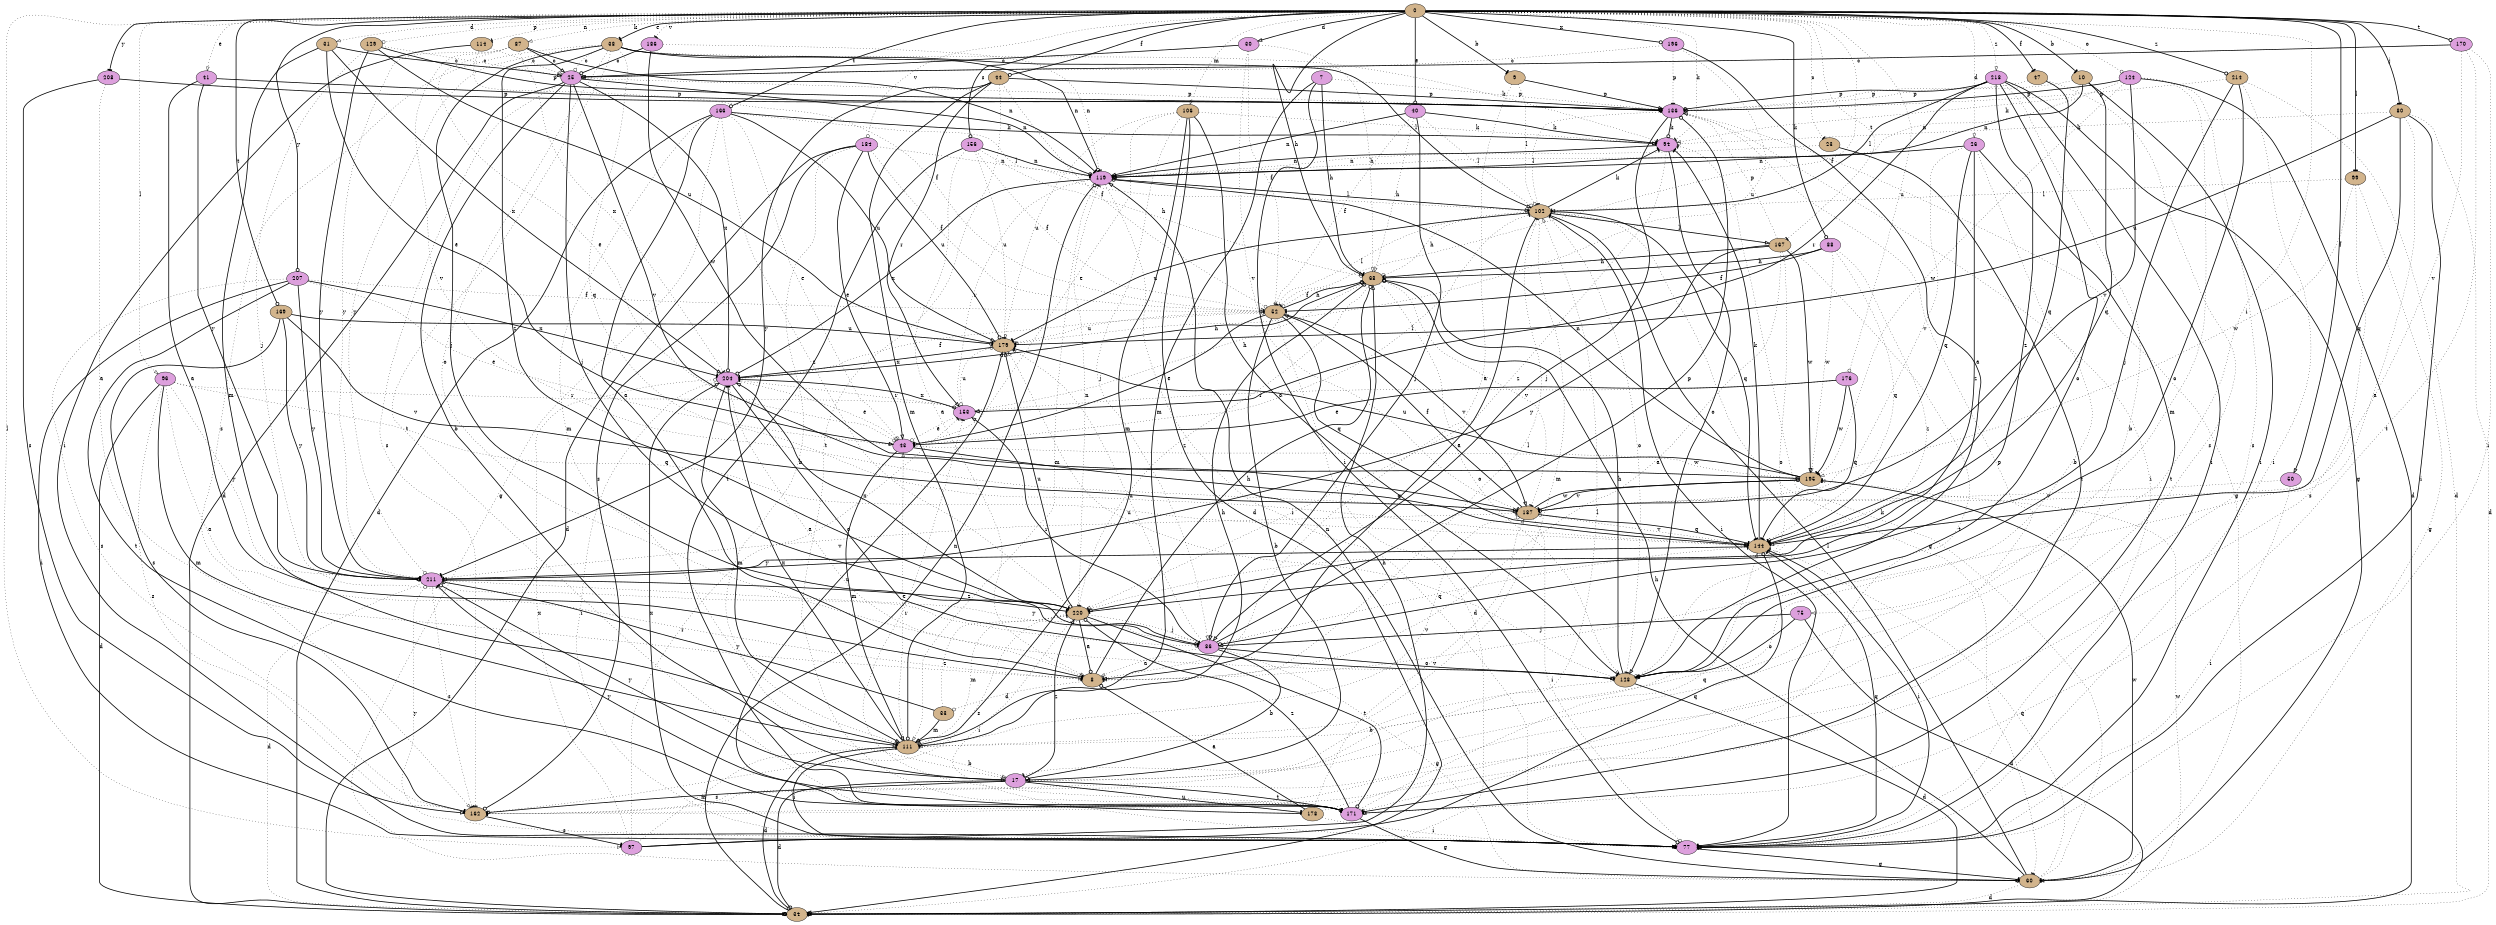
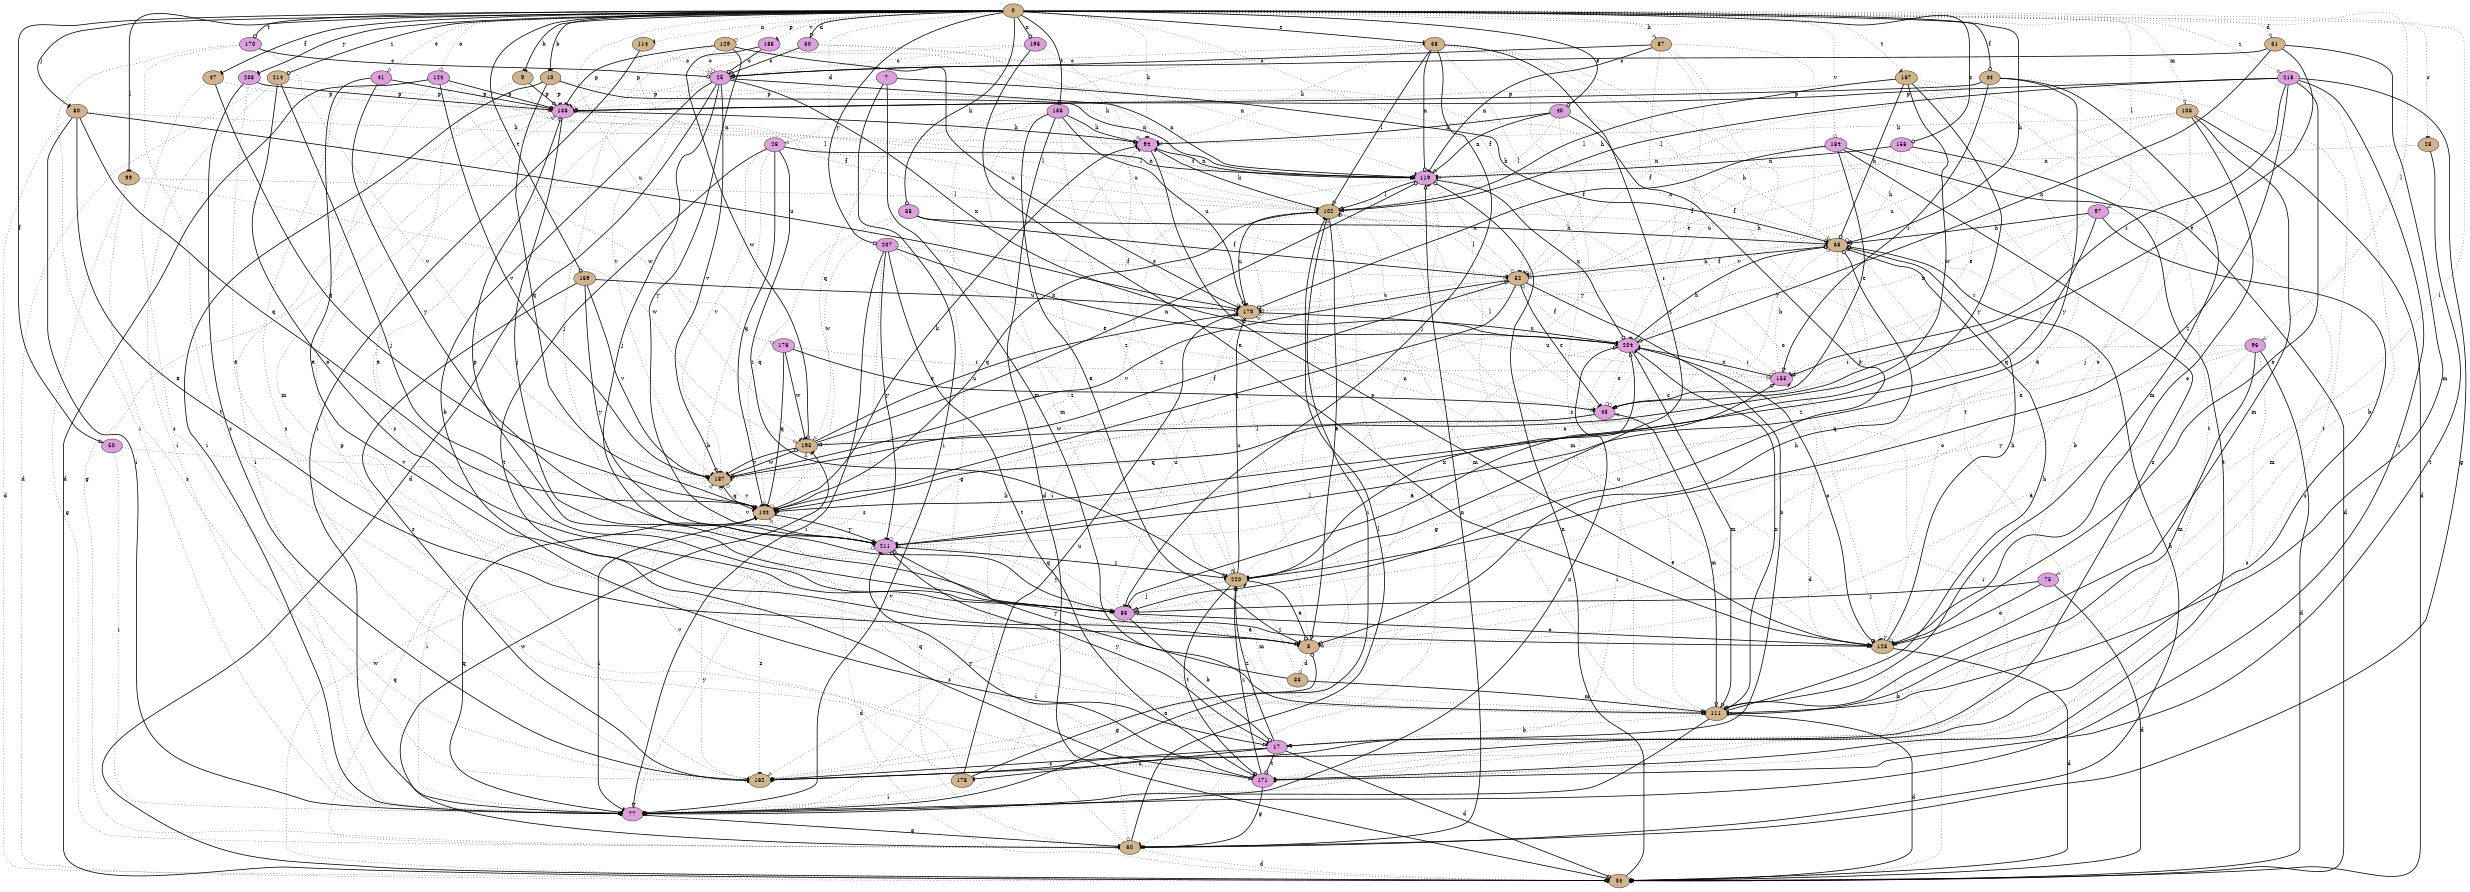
  strict digraph {
    node [fillcolor=tan style=filled]
    edge [arrowhead=tee style=bold]
    0
    9
    10
    23
    26 [fillcolor=plum]
    30 [fillcolor=plum]
    31
    38
    40 [fillcolor=plum]
    41 [fillcolor=plum]
    44
    47
    50 [fillcolor=plum]
    52
    68
    75 [fillcolor=plum]
    80
    87
    88 [fillcolor=plum]
    94 [fillcolor=plum]
    96 [fillcolor=plum]
    97 [fillcolor=plum]
    99
    106
    114
    124 [fillcolor=plum]
    129
    156 [fillcolor=plum]
    166 [fillcolor=plum]
    167
    169
    170 [fillcolor=plum]
    176 [fillcolor=plum]
    184 [fillcolor=plum]
    186 [fillcolor=plum]
    196 [fillcolor=plum]
    207 [fillcolor=plum]
    208 [fillcolor=plum]
    214
    218 [fillcolor=plum]
    136 [fillcolor=plum]
    8
    102
    77 [fillcolor=plum]
    119 [fillcolor=plum]
    144
    171 [fillcolor=plum]
    17 [fillcolor=plum]
    220
    187
    25 [fillcolor=plum]
    111
    204 [fillcolor=plum]
    43 [fillcolor=plum]
    162
    211 [fillcolor=plum]
    86 [fillcolor=plum]
    128
    153 [fillcolor=plum]
    34
    179
    195
    60
    7 [fillcolor=plum]
    33
    178
    0 -> 9 [label=b]
    0 -> 10 [label=b]
    0 -> 23 [label=c style=dotted]
    0 -> 26 [arrowhead=onormal label=d style=dotted]
    0 -> 30 [arrowhead=onormal label=d]
    0 -> 31 [arrowhead=onormal label=d style=dotted]
    0 -> 38 [label=e]
    0 -> 40 [arrowhead=odot label=e]
    0 -> 41 [arrowhead=onormal label=e style=dotted]
    0 -> 44 [arrowhead=odot label=f]
    0 -> 47 [label=f]
    0 -> 50 [arrowhead=onormal label=f]
    0 -> 52 [label=f style=dotted]
    0 -> 68 [arrowhead=onormal label=h]
    0 -> 75 [arrowhead=onormal label=i style=dotted]
    0 -> 80 [label=j]
    0 -> 87 [arrowhead=onormal label=k style=dotted]
    0 -> 88 [arrowhead=odot label=k]
    0 -> 94 [label=k style=dotted]
    0 -> 96 [arrowhead=onormal label=l style=dotted]
    0 -> 97 [arrowhead=onormal label=l style=dotted]
    0 -> 99 [label=l]
    0 -> 106 [arrowhead=onormal label=m style=dotted]
    0 -> 114 [label=n style=dotted]
    0 -> 124 [arrowhead=odot label=o style=dotted]
    0 -> 129 [arrowhead=odot label=p style=dotted]
    0 -> 156 [arrowhead=odot label=s]
    0 -> 166 [arrowhead=odot label=t]
    0 -> 167 [label=t style=dotted]
    0 -> 169 [arrowhead=odot label=t]
    0 -> 170 [arrowhead=odot label=t]
    0 -> 176 [arrowhead=odot label=u style=dotted]
    0 -> 184 [arrowhead=odot label=v style=dotted]
    0 -> 186 [label=v style=dotted]
    0 -> 196 [arrowhead=odot label=x]
    0 -> 207 [arrowhead=odot label=y]
    0 -> 208 [label=y]
    0 -> 214 [arrowhead=odot label=z]
    0 -> 218 [arrowhead=onormal label=z style=dotted]
    9 -> 136 [arrowhead=onormal label=p]
    9 -> 8 [label=a style=dotted]
    9 -> 102 [arrowhead=odot label=l style=dotted]
    10 -> 94 [arrowhead=onormal label=k style=dotted]
    10 -> 136 [label=p style=dotted]
    10 -> 77 [arrowhead=odot label=i]
    10 -> 119 [arrowhead=onormal label=n]
    10 -> 144 [label=q]
    23 -> 119 [arrowhead=onormal label=n style=dotted]
    23 -> 171 [label=t]
    26 -> 119 [arrowhead=odot label=n]
    26 -> 144 [label=q]
    26 -> 171 [arrowhead=odot label=t]
    26 -> 17 [label=b style=dotted]
    26 -> 220 [arrowhead=onormal label=z]
    26 -> 187 [label=v style=dotted]
    30 -> 52 [arrowhead=odot label=f style=dotted]
    30 -> 68 [arrowhead=onormal label=h style=dotted]
    30 -> 187 [label=v style=dotted]
    30 -> 25 [arrowhead=onormal label=c]
    31 -> 25 [arrowhead=onormal label=c]
    31 -> 111 [label=m]
    31 -> 204 [arrowhead=onormal label=x]
    31 -> 43 [arrowhead=onormal label=e]
    38 -> 94 [label=k style=dotted]
    38 -> 102 [arrowhead=onormal label=l]
    38 -> 119 [arrowhead=odot label=n]
    38 -> 144 [arrowhead=odot label=q style=dotted]
    38 -> 171 [label=t style=dotted]
    38 -> 220 [label=z]
    38 -> 25 [arrowhead=odot label=c style=dotted]
    38 -> 162 [arrowhead=onormal label=s style=dotted]
    38 -> 211 [arrowhead=odot label=y style=dotted]
    38 -> 86 [label=j]
    38 -> 128 [label=o style=dotted]
    40 -> 52 [label=f style=dotted]
    40 -> 68 [arrowhead=onormal label=h style=dotted]
    40 -> 94 [label=k]
    40 -> 102 [arrowhead=odot label=l style=dotted]
    40 -> 119 [arrowhead=onormal label=n]
    40 -> 86 [arrowhead=onormal label=j]
    41 -> 136 [arrowhead=odot label=p]
    41 -> 8 [label=a]
    41 -> 211 [arrowhead=odot label=y]
    44 -> 52 [arrowhead=odot label=f style=dotted]
    44 -> 136 [arrowhead=odot label=p]
    44 -> 171 [label=t style=dotted]
    44 -> 111 [arrowhead=odot label=m]
    44 -> 211 [label=y]
    44 -> 153 [arrowhead=onormal label=r]
    47 -> 136 [arrowhead=onormal label=p style=dotted]
    47 -> 144 [label=q]
    47 -> 162 [label=s style=dotted]
    50 -> 77 [arrowhead=onormal label=i style=dotted]
    50 -> 187 [label=v style=dotted]
    52 -> 68 [arrowhead=odot label=h]
    52 -> 102 [arrowhead=odot label=l style=dotted]
    52 -> 144 [arrowhead=odot label=q]
    52 -> 17 [arrowhead=onormal label=b]
    52 -> 187 [arrowhead=onormal label=v]
    52 -> 43 [label=e]
    52 -> 34 [arrowhead=odot label=d style=dotted]
    52 -> 179 [arrowhead=odot label=u style=dotted]
    68 -> 52 [arrowhead=odot label=f style=dotted]
    68 -> 220 [label=z style=dotted]
    68 -> 187 [label=v style=dotted]
    68 -> 128 [arrowhead=onormal label=o style=dotted]
    75 -> 86 [arrowhead=onormal label=j]
    75 -> 128 [arrowhead=onormal label=o]
    75 -> 34 [label=d]
    80 -> 94 [arrowhead=odot label=k style=dotted]
-   80 -> 8 [arrowhead=onormal label=a style=dotted]
+   80 -> 8 [arrowhead=onormal label=a]
    80 -> 77 [label=i]
    80 -> 144 [arrowhead=onormal label=q]
    80 -> 34 [label=d style=dotted]
    80 -> 179 [label=u]
    87 -> 119 [label=n]
    87 -> 187 [arrowhead=odot label=v style=dotted]
    87 -> 25 [arrowhead=onormal label=c]
    87 -> 204 [label=x style=dotted]
    87 -> 43 [arrowhead=odot label=e style=dotted]
    87 -> 211 [label=y style=dotted]
    88 -> 52 [label=f]
    88 -> 68 [label=h]
    88 -> 144 [arrowhead=onormal label=q style=dotted]
    88 -> 220 [label=z style=dotted]
    88 -> 195 [arrowhead=onormal label=w style=dotted]
    94 -> 119 [arrowhead=onormal label=n]
    94 -> 220 [arrowhead=onormal label=z style=dotted]
    94 -> 128 [arrowhead=onormal label=o]
    96 -> 8 [arrowhead=onormal label=a style=dotted]
    96 -> 144 [arrowhead=onormal label=q style=dotted]
    96 -> 111 [arrowhead=onormal label=m]
    96 -> 162 [label=s style=dotted]
    96 -> 211 [arrowhead=onormal label=y style=dotted]
    96 -> 153 [arrowhead=odot label=r style=dotted]
    96 -> 34 [arrowhead=odot label=d]
    97 -> 68 [arrowhead=onormal label=h]
    97 -> 144 [arrowhead=odot label=q]
    97 -> 111 [label=m style=dotted]
    97 -> 204 [arrowhead=odot label=x style=dotted]
-   162 -> 97 [label=s]
+   97 -> 162 [label=s]
    97 -> 153 [label=r style=dotted]
    99 -> 102 [label=l style=dotted]
    99 -> 162 [label=s style=dotted]
    99 -> 195 [arrowhead=onormal label=w style=dotted]
    99 -> 60 [label=g style=dotted]
    106 -> 94 [arrowhead=onormal label=k style=dotted]
    106 -> 111 [arrowhead=onormal label=m]
    106 -> 43 [arrowhead=odot label=e style=dotted]
    106 -> 86 [arrowhead=onormal label=j style=dotted]
    106 -> 128 [label=o]
    106 -> 34 [arrowhead=onormal label=d]
    106 -> 179 [arrowhead=onormal label=u style=dotted]
    114 -> 52 [arrowhead=odot label=f style=dotted]
    114 -> 77 [arrowhead=onormal label=i]
    114 -> 25 [arrowhead=onormal label=c style=dotted]
    124 -> 136 [arrowhead=odot label=p]
    124 -> 119 [arrowhead=onormal label=n style=dotted]
    124 -> 187 [arrowhead=odot label=v]
    124 -> 111 [arrowhead=onormal label=m style=dotted]
    124 -> 162 [label=s style=dotted]
    124 -> 34 [arrowhead=odot label=d]
    124 -> 195 [label=w style=dotted]
    129 -> 136 [label=p]
    129 -> 25 [arrowhead=odot label=c style=dotted]
    129 -> 211 [label=y]
    129 -> 86 [arrowhead=odot label=j style=dotted]
    129 -> 179 [label=u]
    156 -> 52 [arrowhead=onormal label=f style=dotted]
    156 -> 68 [arrowhead=odot label=h style=dotted]
    156 -> 8 [arrowhead=onormal label=a style=dotted]
    156 -> 119 [label=n]
    156 -> 171 [label=t]
    156 -> 179 [label=u style=dotted]
    166 -> 94 [arrowhead=onormal label=k]
    166 -> 8 [label=a]
    166 -> 102 [label=l style=dotted]
    166 -> 220 [arrowhead=odot label=z style=dotted]
    166 -> 111 [arrowhead=odot label=m style=dotted]
    166 -> 43 [arrowhead=odot label=e style=dotted]
    166 -> 34 [arrowhead=odot label=d]
    166 -> 179 [arrowhead=onormal label=u]
    166 -> 60 [arrowhead=onormal label=g style=dotted]
    167 -> 68 [arrowhead=odot label=h]
    167 -> 136 [arrowhead=onormal label=p style=dotted]
    167 -> 8 [label=a style=dotted]
-   102 -> 167 [arrowhead=onormal label=l]
+   167 -> 102 [arrowhead=onormal label=l]
    167 -> 171 [arrowhead=odot label=t style=dotted]
    167 -> 211 [label=y]
    167 -> 128 [arrowhead=odot label=o style=dotted]
    167 -> 195 [arrowhead=onormal label=w]
    169 -> 187 [arrowhead=onormal label=v]
    169 -> 162 [label=s]
    169 -> 211 [arrowhead=odot label=y]
    169 -> 179 [arrowhead=odot label=u]
    170 -> 77 [label=i style=dotted]
    170 -> 171 [arrowhead=onormal label=t style=dotted]
    170 -> 187 [label=v style=dotted]
    170 -> 25 [arrowhead=odot label=c]
    176 -> 144 [label=q]
    176 -> 43 [label=e]
    176 -> 153 [arrowhead=onormal label=r style=dotted]
    176 -> 195 [label=w]
    184 -> 52 [label=f style=dotted]
    184 -> 119 [label=n style=dotted]
    184 -> 17 [arrowhead=onormal label=b style=dotted]
    184 -> 43 [arrowhead=onormal label=e]
    184 -> 162 [arrowhead=odot label=s]
    184 -> 34 [arrowhead=odot label=d]
    184 -> 179 [arrowhead=odot label=u]
    186 -> 119 [label=n style=dotted]
    186 -> 25 [arrowhead=odot label=c]
    186 -> 195 [arrowhead=odot label=w]
    196 -> 136 [label=p style=dotted]
    196 -> 25 [arrowhead=onormal label=c style=dotted]
    196 -> 128 [arrowhead=onormal label=a]
    196 -> 179 [arrowhead=onormal label=u style=dotted]
    207 -> 52 [arrowhead=onormal label=f style=dotted]
    207 -> 77 [arrowhead=onormal label=i]
    207 -> 171 [label=t]
    207 -> 204 [label=x]
    207 -> 43 [arrowhead=onormal label=e style=dotted]
    207 -> 162 [label=s style=dotted]
    207 -> 211 [label=y]
    208 -> 136 [arrowhead=odot label=p]
    208 -> 8 [label=a style=dotted]
    208 -> 162 [arrowhead=onormal label=s]
    214 -> 136 [arrowhead=odot label=p style=dotted]
    214 -> 77 [arrowhead=odot label=i style=dotted]
    214 -> 86 [arrowhead=odot label=j]
    214 -> 128 [arrowhead=onormal label=o]
    214 -> 34 [arrowhead=odot label=d style=dotted]
    218 -> 136 [arrowhead=odot label=p]
    218 -> 102 [arrowhead=onormal label=l]
    218 -> 77 [arrowhead=onormal label=i]
    218 -> 17 [arrowhead=onormal label=b style=dotted]
    218 -> 220 [label=z]
    218 -> 128 [arrowhead=odot label=o]
    218 -> 153 [arrowhead=onormal label=r]
    218 -> 60 [arrowhead=onormal label=g]
    136 -> 94 [arrowhead=odot label=k]
    136 -> 102 [label=l style=dotted]
    136 -> 77 [arrowhead=odot label=i style=dotted]
    136 -> 86 [arrowhead=onormal label=j]
    136 -> 60 [label=g style=dotted]
    8 -> 68 [arrowhead=odot label=h]
    8 -> 102 [label=l style=dotted]
    8 -> 33 [arrowhead=odot label=d style=dotted]
    102 -> 68 [arrowhead=odot label=h style=dotted]
    102 -> 94 [label=k]
    102 -> 8 [arrowhead=onormal label=a]
    102 -> 77 [label=i]
    102 -> 144 [label=q]
    102 -> 111 [label=m style=dotted]
    102 -> 128 [label=o style=dotted]
    102 -> 179 [label=u]
    102 -> 60 [label=g style=dotted]
    77 -> 144 [label=q]
    77 -> 204 [arrowhead=onormal label=x]
    77 -> 211 [arrowhead=odot label=y style=dotted]
    77 -> 60 [label=g]
    119 -> 102 [arrowhead=onormal label=l]
    119 -> 77 [arrowhead=odot label=i style=dotted]
    119 -> 111 [arrowhead=onormal label=m style=dotted]
    119 -> 204 [arrowhead=odot label=x]
    119 -> 153 [arrowhead=odot label=r style=dotted]
    144 -> 94 [label=k]
    144 -> 77 [label=i]
    144 -> 187 [arrowhead=odot label=v style=dotted]
    144 -> 211 [arrowhead=onormal label=y]
    171 -> 144 [arrowhead=onormal label=q style=dotted]
    171 -> 220 [arrowhead=odot label=z]
    171 -> 211 [label=y]
    171 -> 153 [label=r style=dotted]
    171 -> 60 [arrowhead=odot label=g]
    17 -> 171 [arrowhead=odot label=t]
    17 -> 220 [arrowhead=onormal label=z]
    17 -> 162 [arrowhead=odot label=s]
    17 -> 211 [arrowhead=odot label=y]
    17 -> 34 [arrowhead=odot label=d]
    17 -> 178 [label=u]
    220 -> 8 [arrowhead=odot label=a]
    220 -> 77 [arrowhead=odot label=i style=dotted]
    220 -> 119 [label=n style=dotted]
    220 -> 171 [arrowhead=odot label=t]
    220 -> 111 [arrowhead=odot label=m style=dotted]
    220 -> 204 [arrowhead=onormal label=x]
    220 -> 162 [arrowhead=onormal label=s style=dotted]
    220 -> 86 [label=j style=dotted]
    220 -> 179 [arrowhead=onormal label=u]
    187 -> 52 [arrowhead=onormal label=f]
    187 -> 77 [arrowhead=odot label=i style=dotted]
    187 -> 144 [label=q]
    187 -> 195 [arrowhead=odot label=w]
    25 -> 136 [arrowhead=odot label=p style=dotted]
    25 -> 119 [arrowhead=odot label=n]
    25 -> 17 [arrowhead=onormal label=b]
    25 -> 187 [arrowhead=onormal label=v]
    25 -> 204 [arrowhead=odot label=x]
    25 -> 162 [label=s style=dotted]
    25 -> 86 [arrowhead=onormal label=j]
    25 -> 34 [arrowhead=onormal label=d]
    111 -> 68 [arrowhead=odot label=h]
    111 -> 77 [label=i]
    111 -> 17 [arrowhead=onormal label=b style=dotted]
    111 -> 187 [arrowhead=odot label=v style=dotted]
    111 -> 204 [label=x]
    111 -> 43 [arrowhead=onormal label=e style=dotted]
    111 -> 34 [arrowhead=odot label=d]
    204 -> 52 [arrowhead=odot label=f style=dotted]
    204 -> 68 [arrowhead=odot label=h]
    204 -> 8 [arrowhead=onormal label=a style=dotted]
    204 -> 77 [arrowhead=odot label=i style=dotted]
    204 -> 111 [arrowhead=onormal label=m]
    204 -> 43 [arrowhead=odot label=e style=dotted]
-   204 -> 128 [arrowhead=onormal label=o]
+   204 -> 128 [arrowhead=odot label=o]
    204 -> 153 [arrowhead=odot label=r style=dotted]
    43 -> 102 [label=l style=dotted]
    43 -> 144 [arrowhead=onormal label=q]
    43 -> 111 [arrowhead=onormal label=m]
    43 -> 195 [arrowhead=onormal label=w style=dotted]
    162 -> 102 [arrowhead=onormal label=l style=dotted]
    211 -> 220 [label=z]
    211 -> 187 [label=v style=dotted]
    211 -> 162 [label=s style=dotted]
    211 -> 34 [arrowhead=onormal label=d style=dotted]
    86 -> 136 [arrowhead=odot label=p]
    86 -> 8 [arrowhead=onormal label=a style=dotted]
    86 -> 144 [label=q style=dotted]
    86 -> 17 [arrowhead=odot label=b]
    86 -> 211 [label=y style=dotted]
    86 -> 128 [arrowhead=odot label=o]
    86 -> 153 [arrowhead=onormal label=r]
    86 -> 179 [arrowhead=onormal label=u style=dotted]
    86 -> 60 [arrowhead=odot label=g style=dotted]
    128 -> 68 [arrowhead=odot label=h]
    128 -> 17 [arrowhead=onormal label=b style=dotted]
    128 -> 34 [arrowhead=onormal label=d]
    128 -> 179 [arrowhead=onormal label=u style=dotted]
    153 -> 68 [arrowhead=odot label=h style=dotted]
    153 -> 204 [label=x]
    153 -> 43 [arrowhead=odot label=e style=dotted]
    153 -> 179 [arrowhead=odot label=u style=dotted]
    34 -> 119 [arrowhead=odot label=n]
    34 -> 195 [arrowhead=onormal label=w style=dotted]
    179 -> 204 [label=x]
    195 -> 119 [arrowhead=odot label=n]
    195 -> 187 [label=v]
    195 -> 179 [label=u]
    60 -> 68 [arrowhead=odot label=h]
    60 -> 94 [label=k style=dotted]
    60 -> 102 [label=l]
    60 -> 119 [arrowhead=onormal label=n]
    60 -> 144 [label=q style=dotted]
    60 -> 34 [arrowhead=odot label=d style=dotted]
    60 -> 195 [label=w]
    7 -> 68 [label=h]
    7 -> 136 [arrowhead=onormal label=p style=dotted]
    7 -> 77 [arrowhead=odot label=i]
    7 -> 111 [arrowhead=odot label=m]
    33 -> 220 [label=z style=dotted]
    33 -> 111 [arrowhead=onormal label=m]
    33 -> 211 [arrowhead=odot label=y]
    178 -> 136 [arrowhead=onormal label=p style=dotted]
    178 -> 8 [arrowhead=odot label=a]
    178 -> 77 [arrowhead=odot label=i style=dotted]
    178 -> 187 [arrowhead=onormal label=v style=dotted]
    178 -> 179 [arrowhead=onormal label=u]
  }
